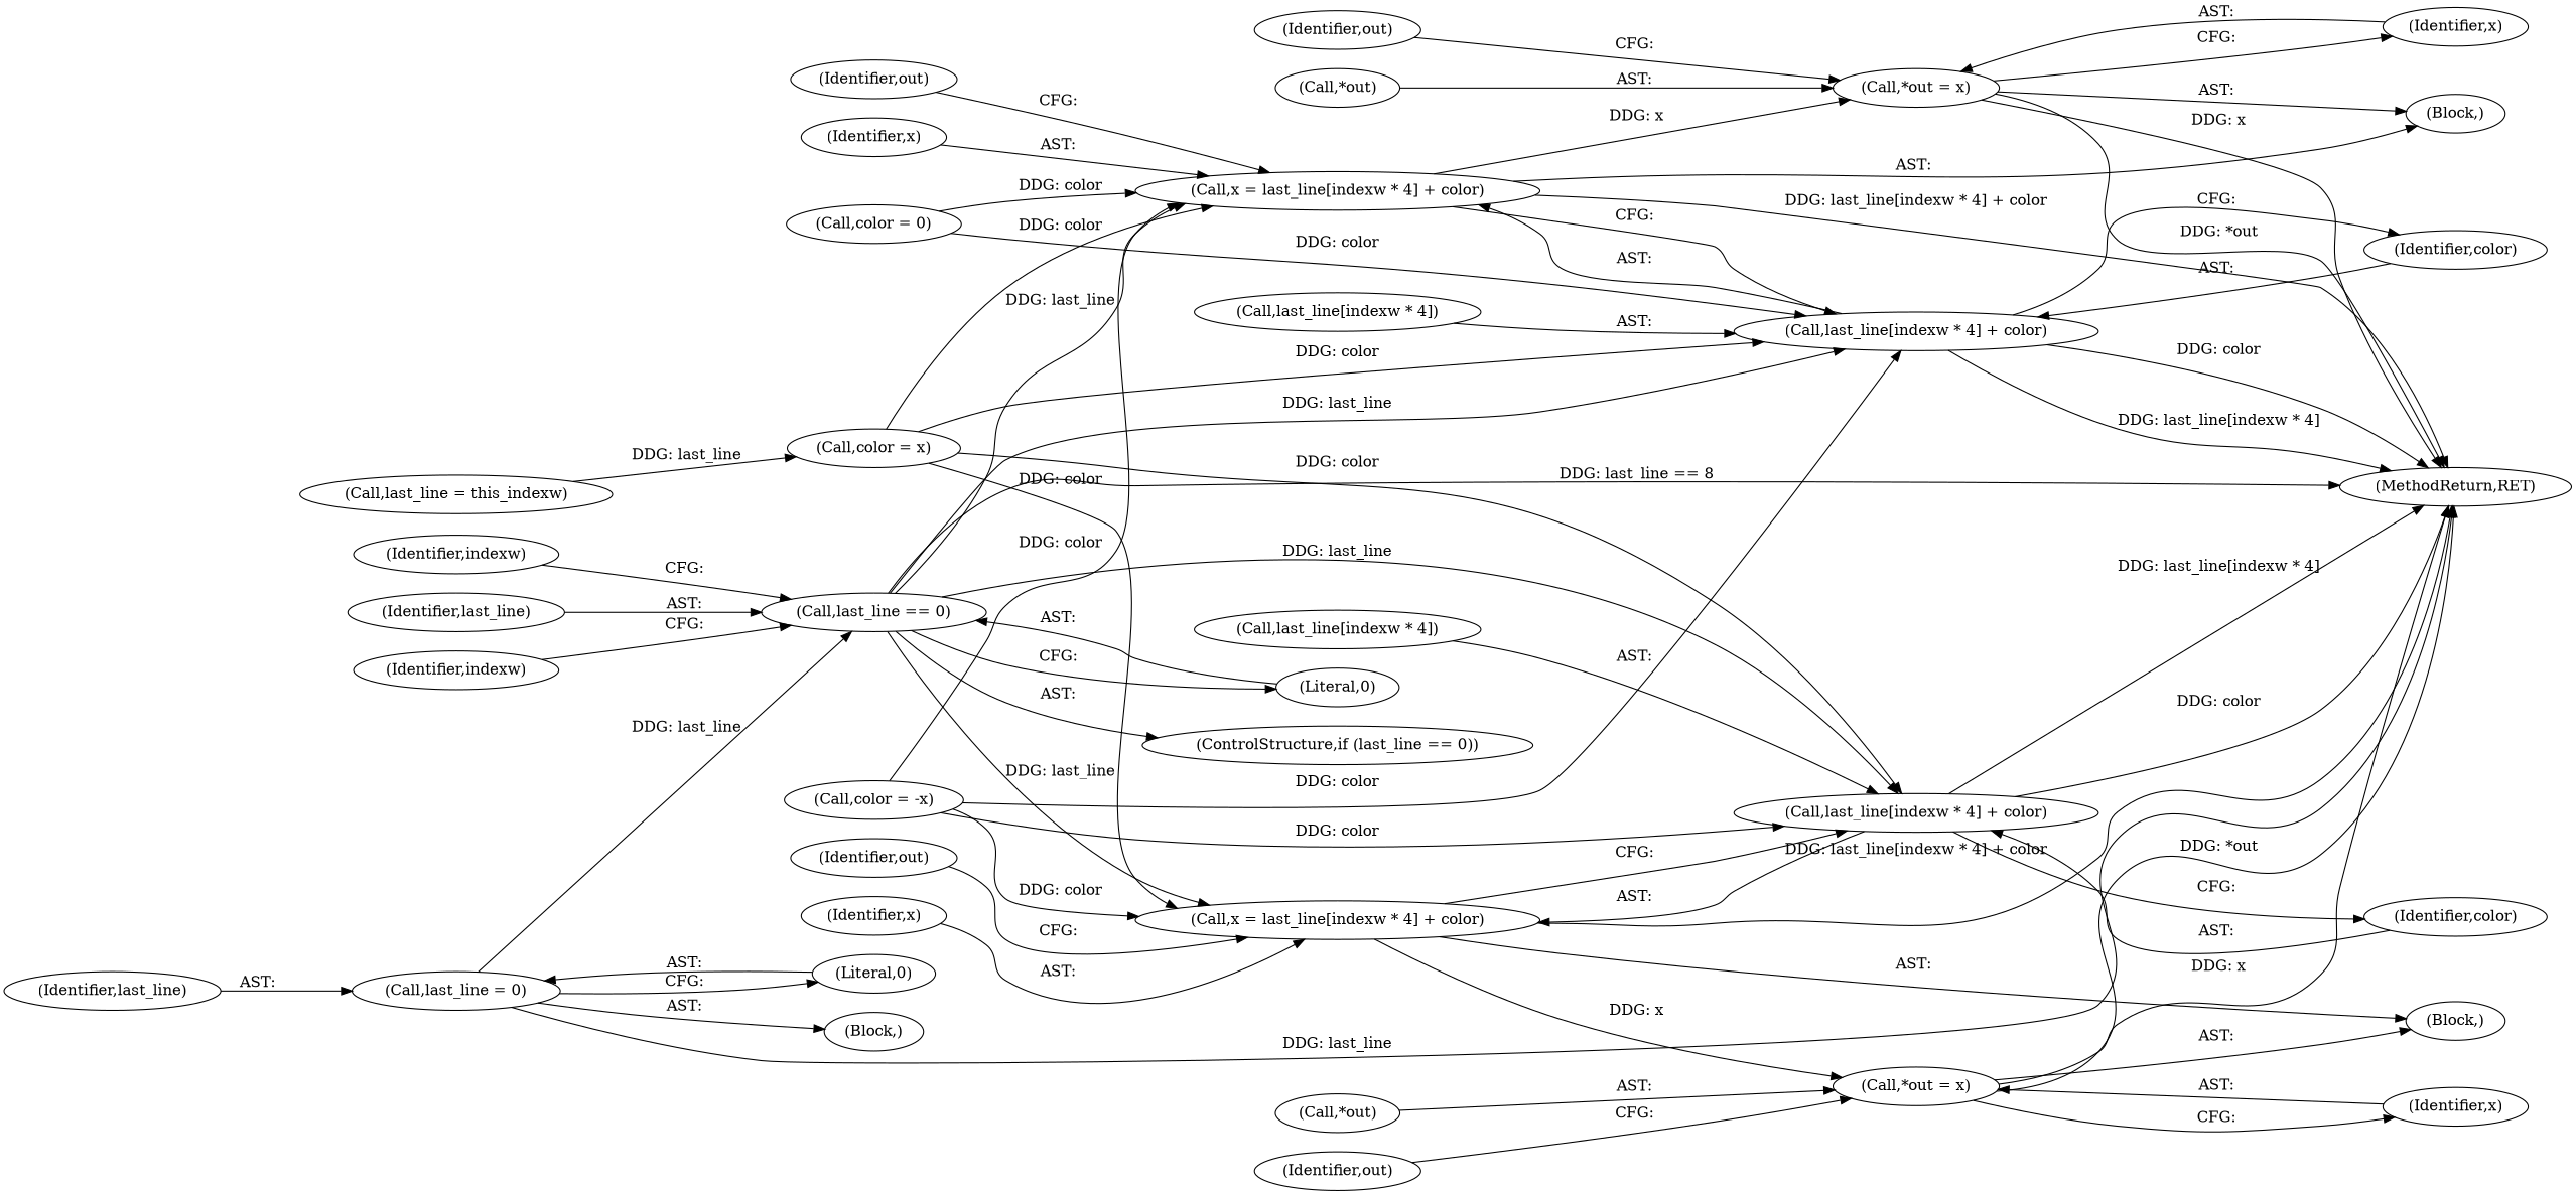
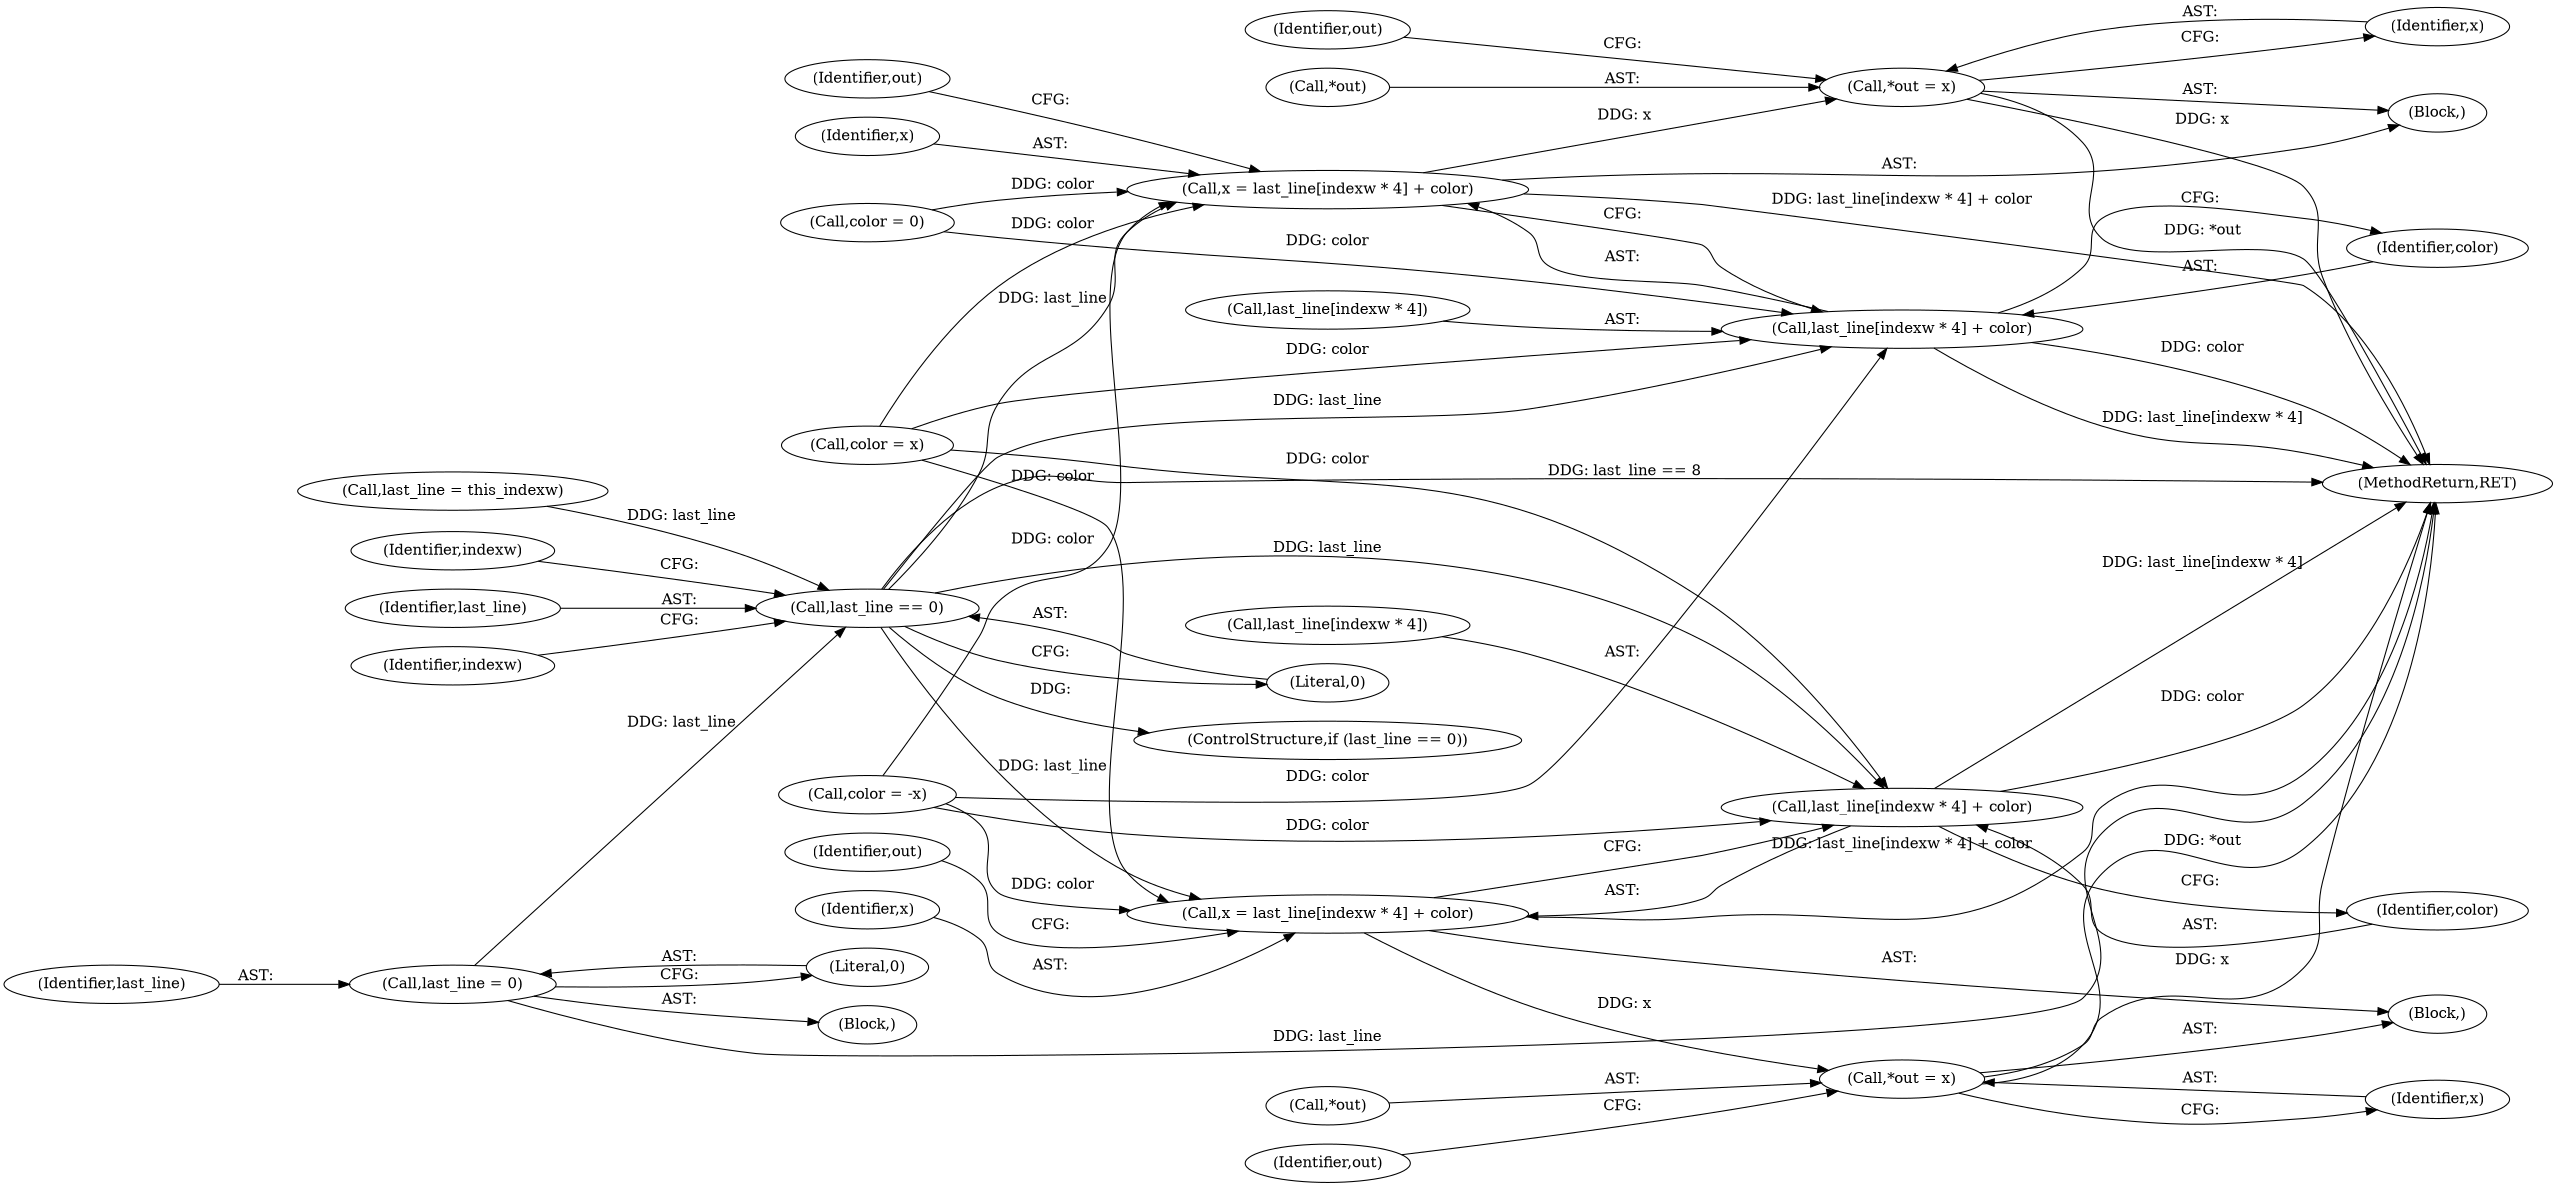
  digraph {
    rankdir=LR
    n1 [label="(Call,last_line = 0)"]
    n2 [label="(Call,last_line == 0)"]
    n3 [label="(Literal,0)"]
    n4 [label="(Block,)"]
    n5 [label="(MethodReturn,RET)"]
    n6 [label="(Call,x = last_line[indexw * 4] + color)"]
    n7 [label="(Call,last_line[indexw * 4] + color)"]
    n8 [label="(Call,x = last_line[indexw * 4] + color)"]
    n9 [label="(Call,last_line[indexw * 4] + color)"]
    n10 [label="(Literal,0)"]
    n11 [label="(ControlStructure,if (last_line == 0))"]
    n12 [label="(Call,*out = x)"]
    n13 [label="(Block,)"]
    n14 [label="(Identifier,color)"]
    n15 [label="(Call,*out = x)"]
    n16 [label="(Block,)"]
    n17 [label="(Identifier,color)"]
    n18 [label="(Identifier,x)"]
    n19 [label="(Identifier,x)"]
    n20 [label="(Call,*out)"]
    n21 [label="(Call,last_line = this_indexw)"]
    n22 [label="(Call,color = 0)"]
    n23 [label="(Identifier,out)"]
    n24 [label="(Identifier,x)"]
    n25 [label="(Call,last_line[indexw * 4])"]
    n26 [label="(Call,color = x)"]
    n27 [label="(Identifier,indexw)"]
    n28 [label="(Call,last_line[indexw * 4])"]
    n29 [label="(Identifier,out)"]
    n30 [label="(Identifier,last_line)"]
    n31 [label="(Call,*out)"]
    n32 [label="(Identifier,x)"]
    n33 [label="(Identifier,last_line)"]
    n34 [label="(Identifier,out)"]
    n35 [label="(Call,color = -x)"]
    n36 [label="(Identifier,indexw)"]
    n37 [label="(Identifier,out)"]
    n1 -> n2 [label="DDG: last_line"]
    n1 -> n3 [label="CFG: "]
    n1 -> n4 [label="AST: "]
    n1 -> n5 [label="DDG: last_line"]
    n2 -> n5 [label="DDG: last_line == 8"]
    n2 -> n6 [label="DDG: last_line"]
    n2 -> n7 [label="DDG: last_line"]
    n2 -> n8 [label="DDG: last_line"]
    n2 -> n9 [label="DDG: last_line"]
    n2 -> n10 [label="CFG: "]
-   n2 -> n11 [label="AST: "]
+   n2 -> n11 [label="DDG: "]
    n3 -> n1 [label="AST: "]
    n6 -> n5 [label="DDG: last_line[indexw * 4] + color"]
    n6 -> n7 [label="CFG: "]
    n6 -> n12 [label="DDG: x"]
    n6 -> n13 [label="AST: "]
    n7 -> n5 [label="DDG: last_line[indexw * 4]"]
    n7 -> n5 [label="DDG: color"]
    n7 -> n6 [label="AST: "]
    n7 -> n14 [label="CFG: "]
    n8 -> n5 [label="DDG: last_line[indexw * 4] + color"]
    n8 -> n9 [label="CFG: "]
    n8 -> n15 [label="DDG: x"]
    n8 -> n16 [label="AST: "]
    n9 -> n5 [label="DDG: color"]
    n9 -> n5 [label="DDG: last_line[indexw * 4]"]
    n9 -> n8 [label="AST: "]
    n9 -> n17 [label="CFG: "]
    n10 -> n2 [label="AST: "]
    n12 -> n5 [label="DDG: x"]
    n12 -> n5 [label="DDG: *out"]
    n12 -> n13 [label="AST: "]
    n12 -> n18 [label="CFG: "]
    n14 -> n7 [label="AST: "]
    n15 -> n5 [label="DDG: x"]
    n15 -> n5 [label="DDG: *out"]
    n15 -> n16 [label="AST: "]
    n15 -> n19 [label="CFG: "]
    n17 -> n9 [label="AST: "]
    n18 -> n12 [label="AST: "]
    n19 -> n15 [label="AST: "]
    n20 -> n12 [label="AST: "]
-   n21 -> n26 [label="DDG: last_line"]
+   n21 -> n2 [label="DDG: last_line"]
    n22 -> n8 [label="DDG: color"]
    n22 -> n9 [label="DDG: color"]
    n23 -> n6 [label="CFG: "]
    n24 -> n6 [label="AST: "]
    n25 -> n7 [label="AST: "]
    n26 -> n6 [label="DDG: color"]
    n26 -> n7 [label="DDG: color"]
    n26 -> n8 [label="DDG: color"]
    n26 -> n9 [label="DDG: color"]
    n27 -> n2 [label="CFG: "]
    n28 -> n9 [label="AST: "]
    n29 -> n8 [label="CFG: "]
    n30 -> n2 [label="AST: "]
    n31 -> n15 [label="AST: "]
    n32 -> n8 [label="AST: "]
    n33 -> n1 [label="AST: "]
    n34 -> n12 [label="CFG: "]
    n35 -> n6 [label="DDG: color"]
    n35 -> n7 [label="DDG: color"]
    n35 -> n8 [label="DDG: color"]
    n35 -> n9 [label="DDG: color"]
    n36 -> n2 [label="CFG: "]
    n37 -> n15 [label="CFG: "]
  }
